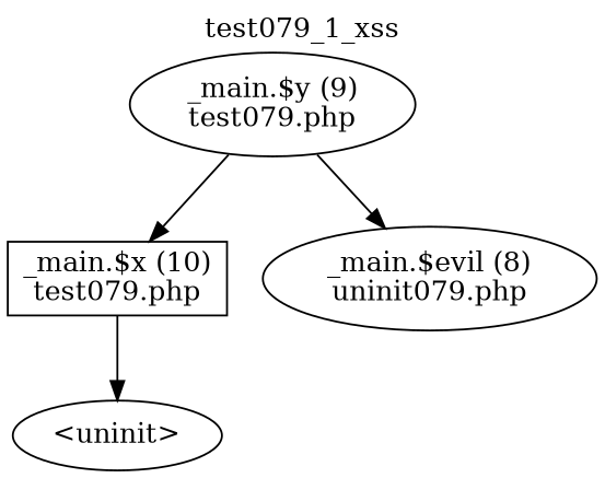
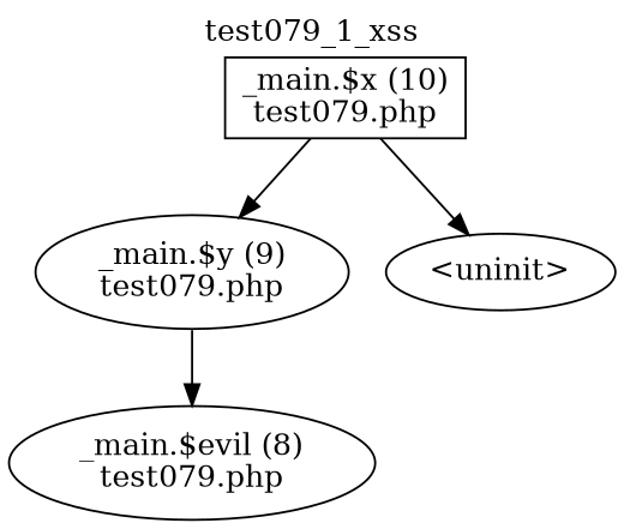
  digraph {
    label=test079_1_xss
    labelloc=t
    node [shape=ellipse]
    n1 [label="_main.$x (10)\ntest079.php" shape=box]
    n2 [label="_main.$y (9)\ntest079.php"]
    n3 [label="<uninit>"]
-   n4 [label="_main.$evil (8)\nuninit079.php"]
-   n2 -> n1
+   n4 [label="_main.$evil (8)\ntest079.php"]
+   n1 -> n2
    n1 -> n3
    n2 -> n4
  }
